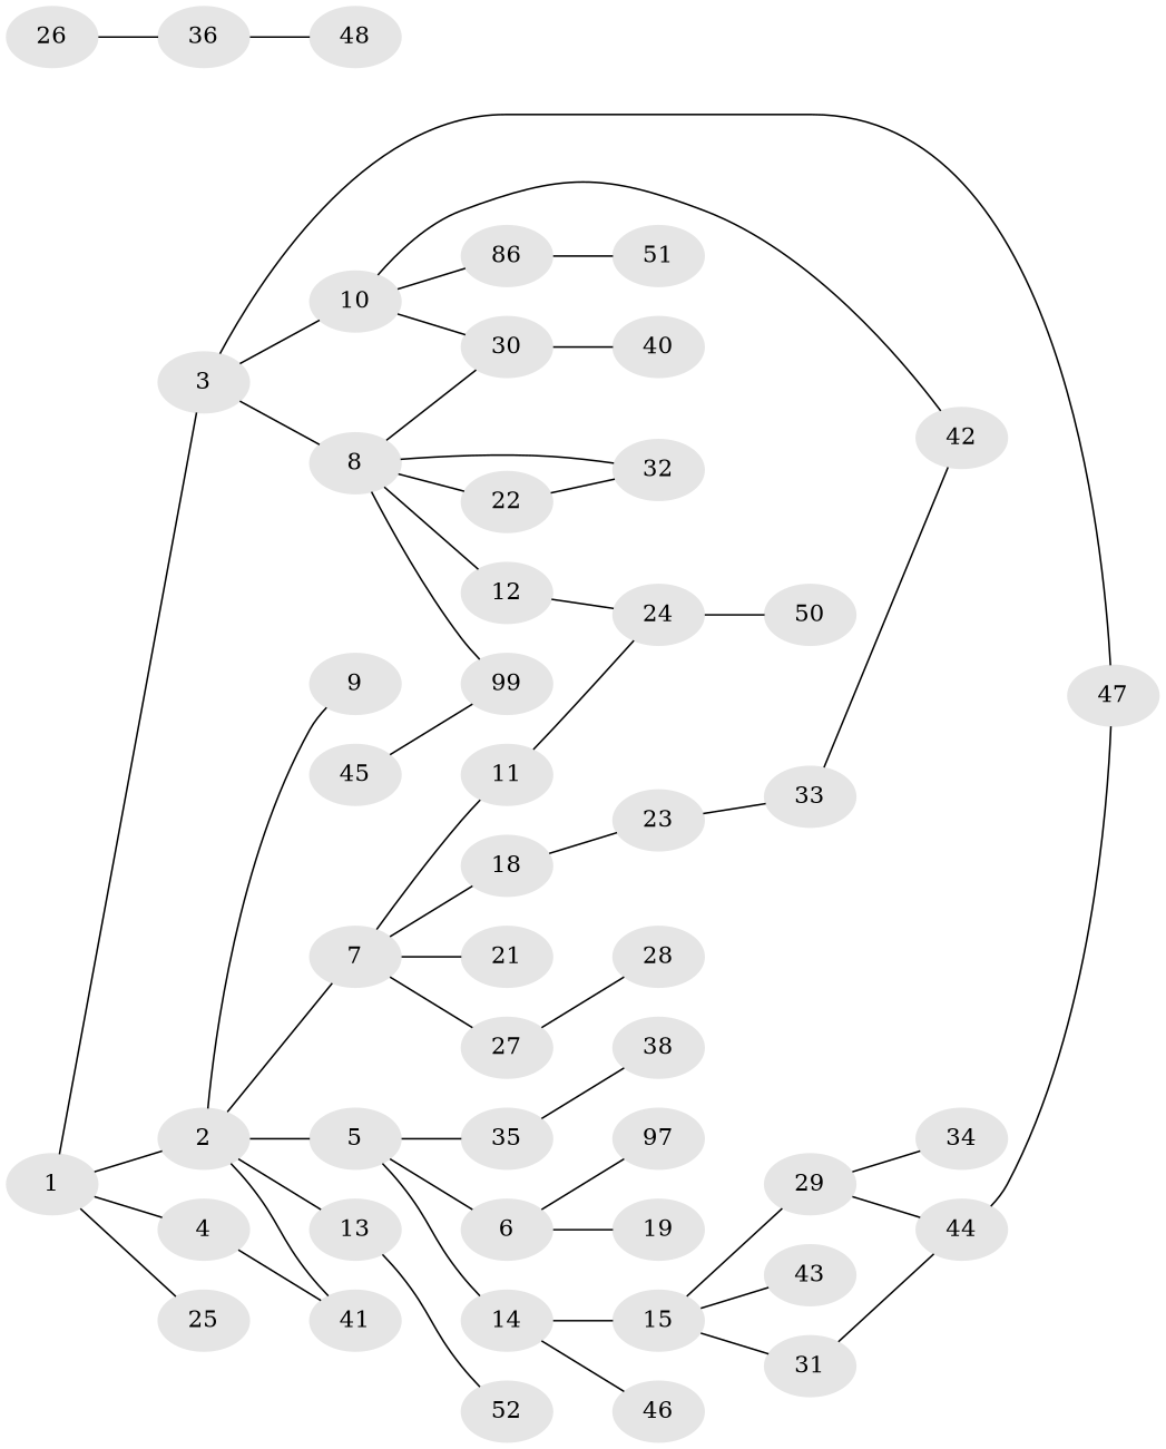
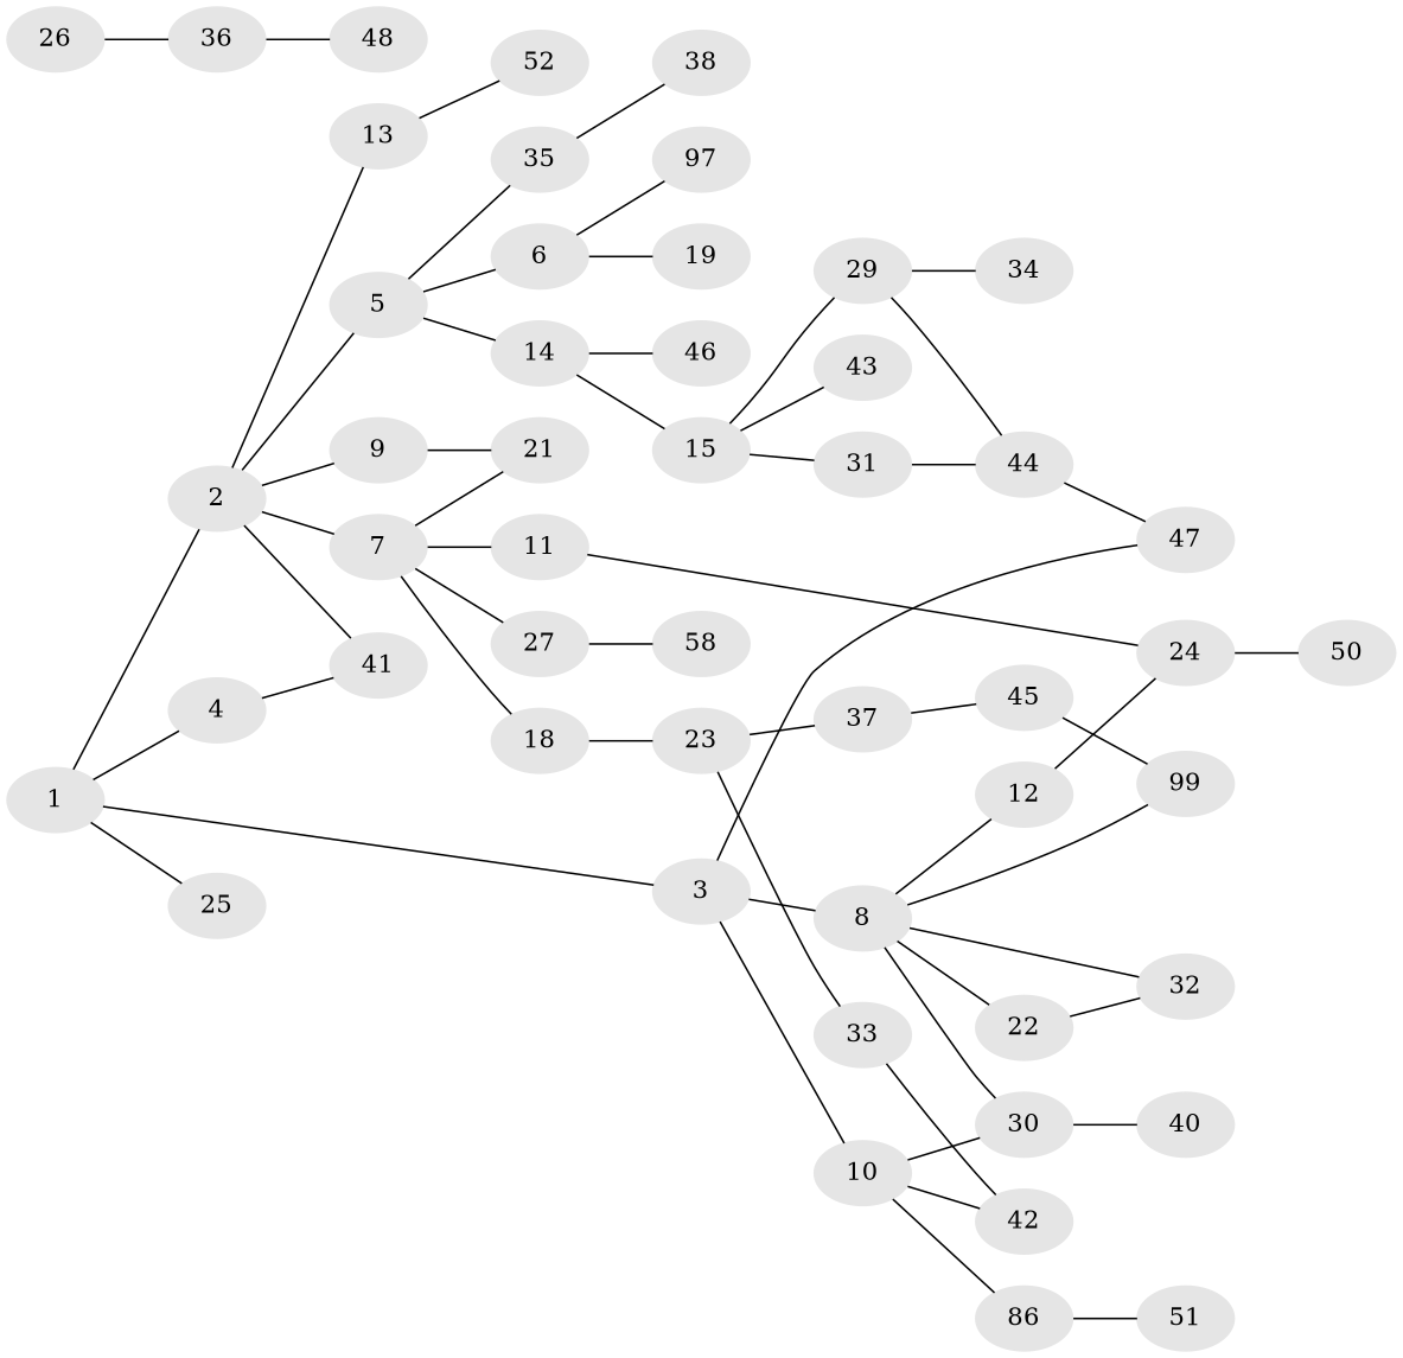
  graph {
    rankdir=LR
    node [color=gray90 style=filled]
    1
    2
    3
    4
    25
    5
    7
    9
    13
    41
    8
    10
    47
    6
    14
    35
    11
    18
    21
    27
    52
    12
    22
    30
    32
    n26 [label=99]
    n27 [label=86]
    42
    n29 [label=97]
    19
    15
    46
    38
    26
    36
    24
    23
-   28
+   28 [label=58]
    40
    51
    50
    29
    31
    43
    34
    44
    33
+   37
    45
    48
    1 -- 2
    1 -- 3
    1 -- 4
    1 -- 25
    2 -- 5
    2 -- 7
    2 -- 9
    2 -- 13
    2 -- 41
    3 -- 8
    3 -- 10
    3 -- 47
    4 -- 41
    5 -- 6
    5 -- 14
    5 -- 35
    7 -- 11
    7 -- 18
    7 -- 21
    7 -- 27
+   9 -- 21
    13 -- 52
    8 -- 12
    8 -- 22
    8 -- 30
    8 -- 32
    8 -- n26
    10 -- 30
    10 -- n27
    10 -- 42
    6 -- n29
    6 -- 19
    14 -- 15
    14 -- 46
    35 -- 38
    11 -- 24
    18 -- 23
    27 -- 28
    12 -- 24
    22 -- 32
    30 -- 40
    n27 -- 51
    15 -- 29
    15 -- 31
    15 -- 43
    26 -- 36
    36 -- 48
    24 -- 50
    23 -- 33
+   23 -- 37
    29 -- 34
    29 -- 44
    31 -- 44
    44 -- 47
    33 -- 42
+   37 -- 45
    45 -- n26
  }
